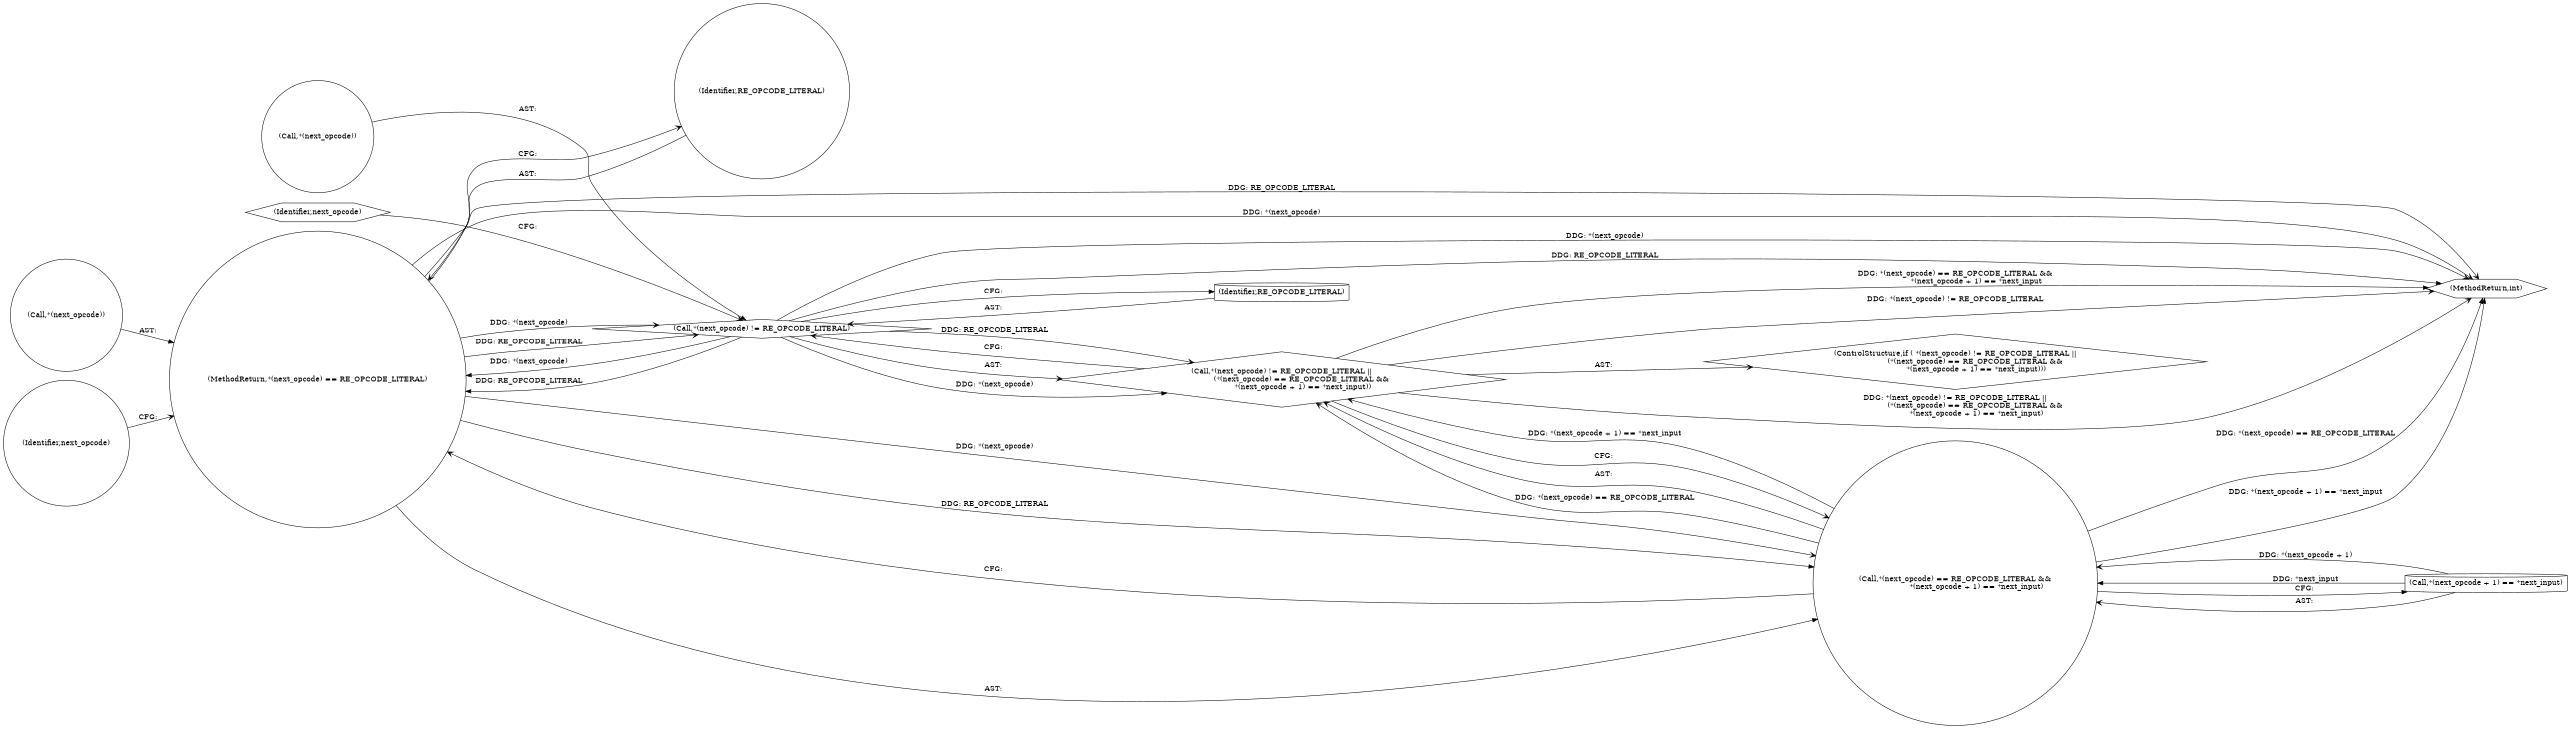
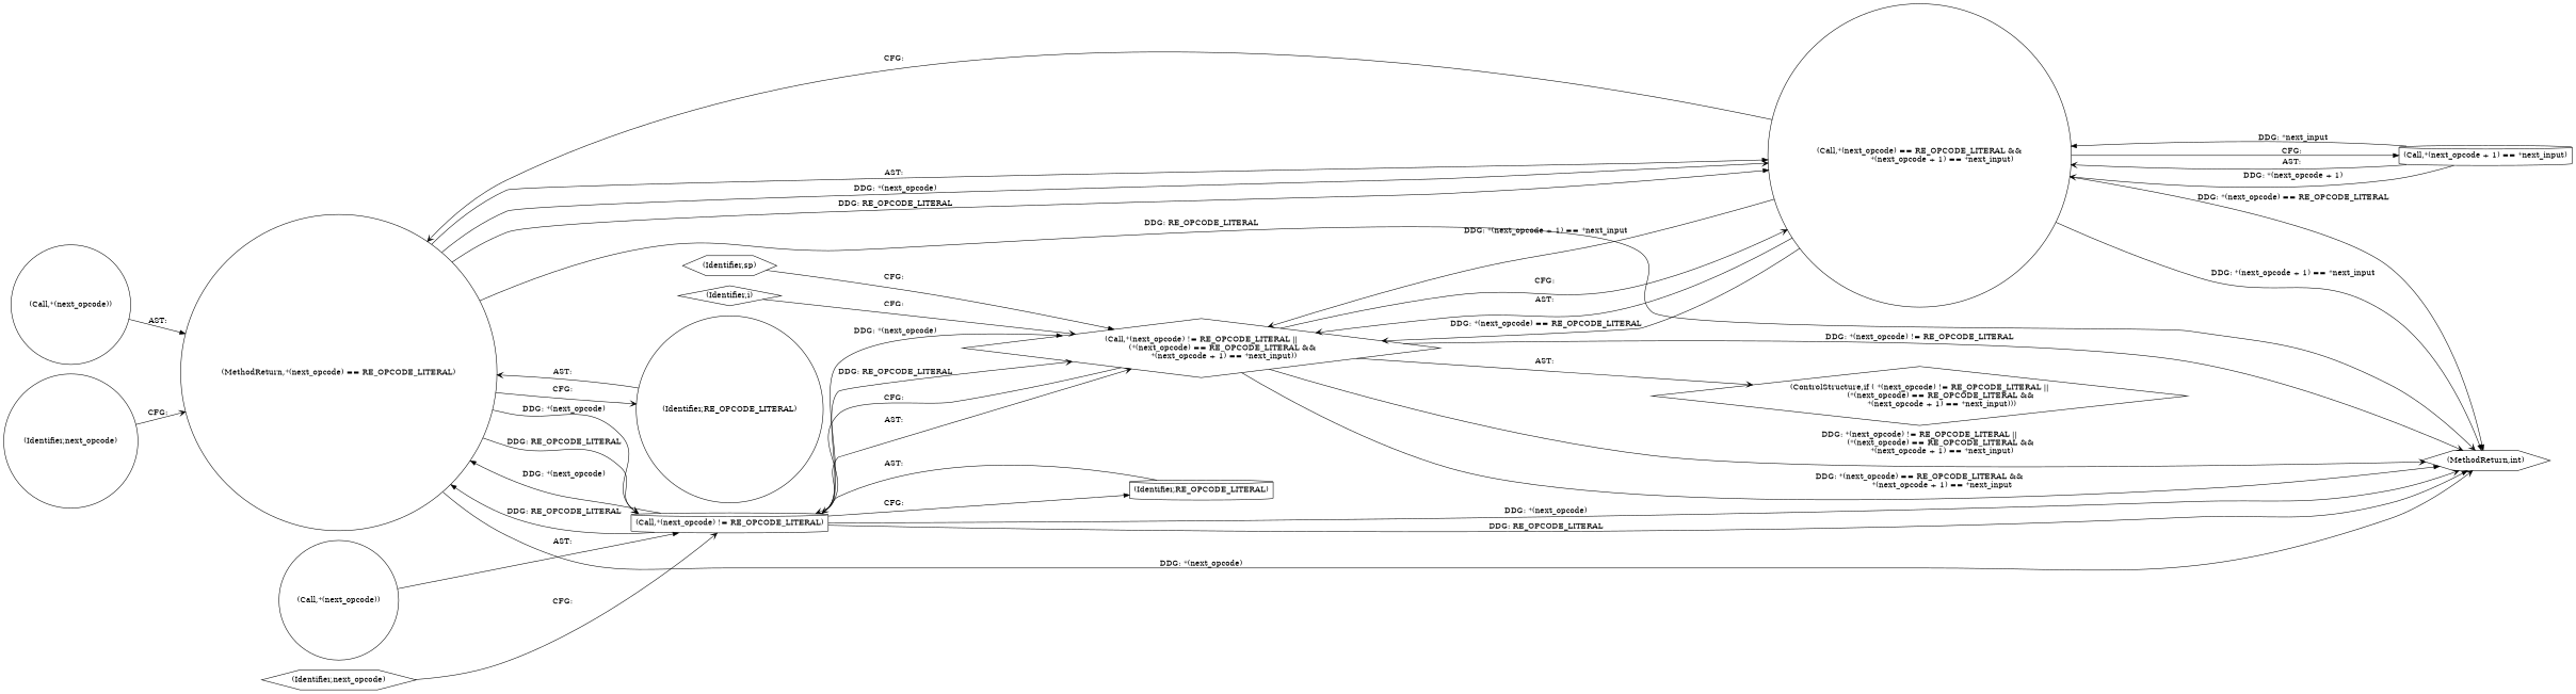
  digraph {
    rankdir=LR
    node [shape=circle]
    edge [arrowhead=vee]
    n1 [label="(MethodReturn,*(next_opcode) == RE_OPCODE_LITERAL)"]
-   n2 [label="(Call,*(next_opcode) != RE_OPCODE_LITERAL)" shape=diamond]
+   n2 [label="(Call,*(next_opcode) != RE_OPCODE_LITERAL)" shape=cylinder]
    n3 [label="(Call,*(next_opcode) == RE_OPCODE_LITERAL &&\n                  *(next_opcode + 1) == *next_input)"]
    n4 [label="(MethodReturn,int)" shape=hexagon]
    n5 [label="(Identifier,RE_OPCODE_LITERAL)"]
    n6 [label="(Call,*(next_opcode) != RE_OPCODE_LITERAL ||\n                 (*(next_opcode) == RE_OPCODE_LITERAL &&\n                  *(next_opcode + 1) == *next_input))" shape=diamond]
    n7 [label="(Identifier,RE_OPCODE_LITERAL)" shape=cylinder]
    n8 [label="(Call,*(next_opcode + 1) == *next_input)" shape=cylinder]
    n9 [label="(ControlStructure,if ( *(next_opcode) != RE_OPCODE_LITERAL ||\n                 (*(next_opcode) == RE_OPCODE_LITERAL &&\n                  *(next_opcode + 1) == *next_input)))" shape=diamond]
    n10 [label="(Call,*(next_opcode))"]
    n11 [label="(Call,*(next_opcode))"]
+   n12 [label="(Identifier,sp)" shape=hexagon]
+   n13 [label="(Identifier,i)" shape=diamond]
    n14 [label="(Identifier,next_opcode)"]
    n15 [label="(Identifier,next_opcode)" shape=hexagon]
    n1 -> n2 [label="DDG: *(next_opcode)"]
    n1 -> n2 [label="DDG: RE_OPCODE_LITERAL"]
    n1 -> n3 [arrowhead=normal label="AST: "]
    n1 -> n3 [label="DDG: *(next_opcode)"]
    n1 -> n3 [arrowhead=normal label="DDG: RE_OPCODE_LITERAL"]
    n1 -> n4 [label="DDG: RE_OPCODE_LITERAL"]
    n1 -> n4 [label="DDG: *(next_opcode)"]
    n1 -> n5 [label="CFG: "]
    n2 -> n1 [arrowhead=normal label="DDG: *(next_opcode)"]
    n2 -> n1 [arrowhead=normal label="DDG: RE_OPCODE_LITERAL"]
    n2 -> n4 [label="DDG: *(next_opcode)"]
    n2 -> n4 [arrowhead=normal label="DDG: RE_OPCODE_LITERAL"]
    n2 -> n6 [label="AST: "]
    n2 -> n6 [arrowhead=normal label="DDG: *(next_opcode)"]
    n2 -> n6 [label="DDG: RE_OPCODE_LITERAL"]
    n2 -> n7 [arrowhead=normal label="CFG: "]
    n3 -> n1 [label="CFG: "]
    n3 -> n4 [arrowhead=normal label="DDG: *(next_opcode) == RE_OPCODE_LITERAL"]
    n3 -> n4 [arrowhead=normal label="DDG: *(next_opcode + 1) == *next_input"]
    n3 -> n6 [label="AST: "]
    n3 -> n6 [label="DDG: *(next_opcode) == RE_OPCODE_LITERAL"]
    n3 -> n6 [label="DDG: *(next_opcode + 1) == *next_input"]
    n3 -> n8 [arrowhead=normal label="CFG: "]
    n5 -> n1 [label="AST: "]
    n6 -> n2 [label="CFG: "]
    n6 -> n3 [label="CFG: "]
    n6 -> n4 [arrowhead=normal label="DDG: *(next_opcode) == RE_OPCODE_LITERAL &&\n                  *(next_opcode + 1) == *next_input"]
    n6 -> n4 [label="DDG: *(next_opcode) != RE_OPCODE_LITERAL"]
    n6 -> n4 [label="DDG: *(next_opcode) != RE_OPCODE_LITERAL ||\n                 (*(next_opcode) == RE_OPCODE_LITERAL &&\n                  *(next_opcode + 1) == *next_input)"]
    n6 -> n9 [label="AST: "]
    n7 -> n2 [label="AST: "]
    n8 -> n3 [label="AST: "]
    n8 -> n3 [label="DDG: *(next_opcode + 1)"]
    n8 -> n3 [arrowhead=normal label="DDG: *next_input"]
    n10 -> n2 [arrowhead=normal label="AST: "]
    n11 -> n1 [arrowhead=normal label="AST: "]
+   n12 -> n6 [arrowhead=normal label="CFG: "]
+   n13 -> n6 [label="CFG: "]
    n14 -> n1 [label="CFG: "]
    n15 -> n2 [label="CFG: "]
  }
